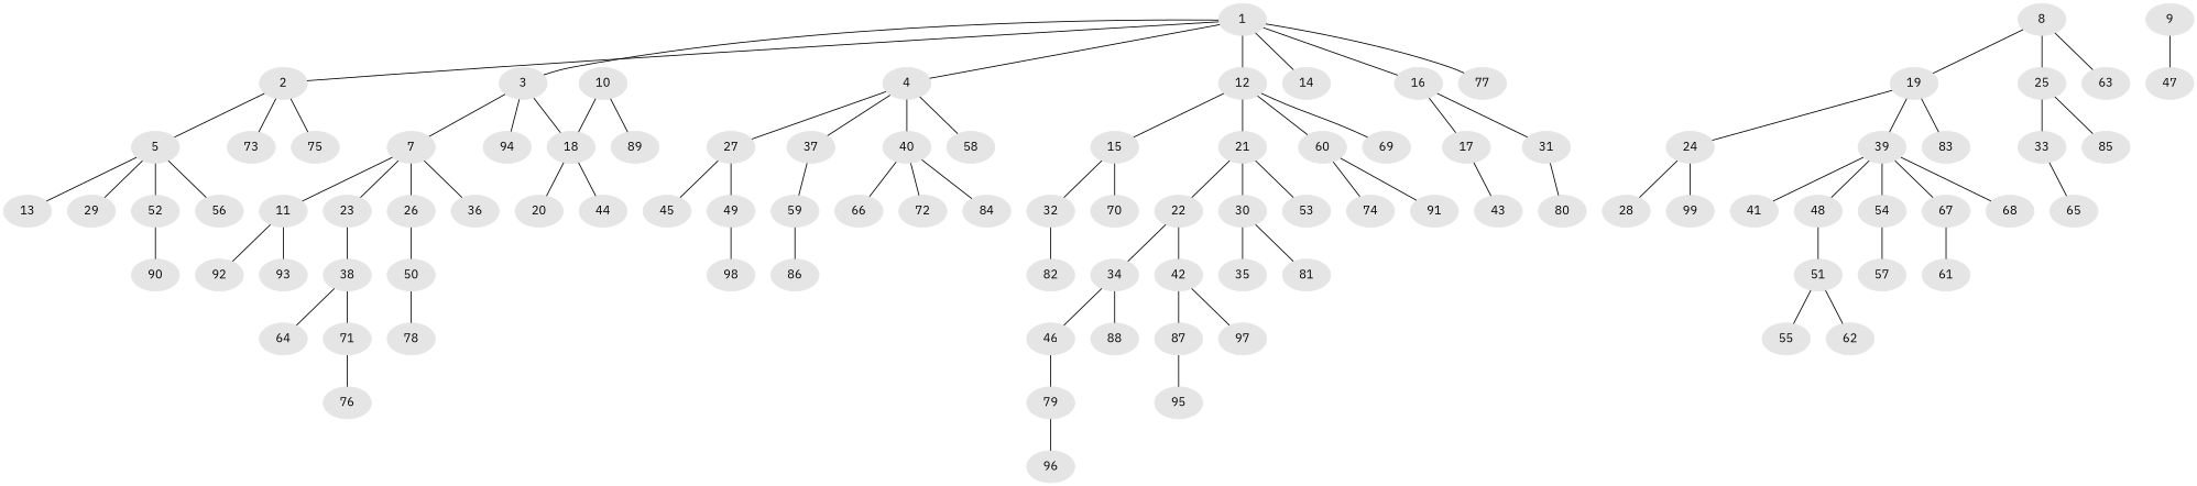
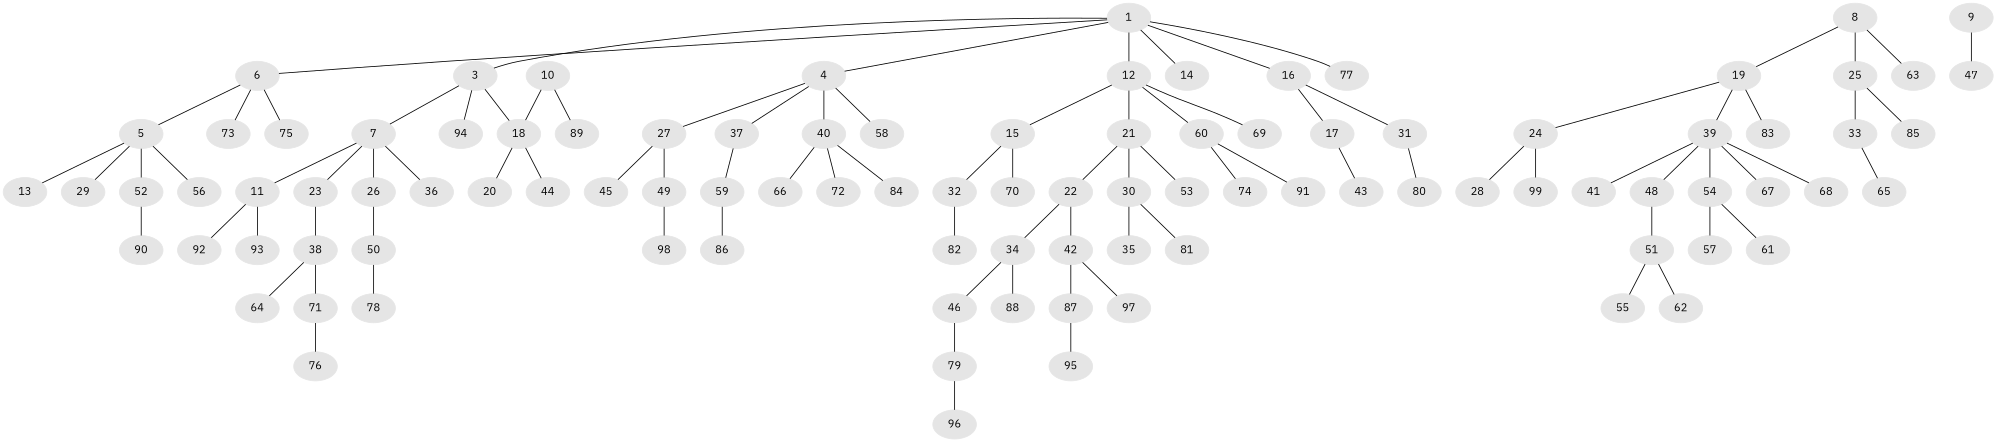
  graph {
    fontname="IBM Plex Sans"
    node [color=gray90 fontname="IBM Plex Sans" style=filled]
    edge [fontname="IBM Plex Sans"]
    1
-   2
+   2 [label=6]
    3
    4
    12
    14
    16
    77
    5
    73
    75
    7
    94
    18
    27
    37
    40
    58
    15
    21
    60
    69
    17
    31
    13
    29
    52
    56
    11
    23
    26
    36
    10
    89
    45
    49
    59
    66
    72
    84
    90
    8
    19
    25
    63
    9
    47
    92
    93
    38
    50
    24
    39
    83
    33
    85
    20
    44
    32
    70
    22
    30
    53
    74
    91
    82
    43
    80
    28
    99
    41
    48
    54
    67
    68
    34
    42
    35
    81
    46
    88
    87
    97
    64
    71
    65
    78
    98
    79
    86
    76
    51
    57
    61
    95
    96
    55
    62
    1 -- 2
    1 -- 3
    1 -- 4
    1 -- 12
    1 -- 14
    1 -- 16
    1 -- 77
    2 -- 5
    2 -- 73
    2 -- 75
    3 -- 7
    3 -- 94
    3 -- 18
    4 -- 27
    4 -- 37
    4 -- 40
    4 -- 58
    12 -- 15
    12 -- 21
    12 -- 60
    12 -- 69
    16 -- 17
    16 -- 31
    5 -- 13
    5 -- 29
    5 -- 52
    5 -- 56
    7 -- 11
    7 -- 23
    7 -- 26
    7 -- 36
    18 -- 20
    18 -- 44
    27 -- 45
    27 -- 49
    37 -- 59
    40 -- 66
    40 -- 72
    40 -- 84
    15 -- 32
    15 -- 70
    21 -- 22
    21 -- 30
    21 -- 53
    60 -- 74
    60 -- 91
    17 -- 43
    31 -- 80
    52 -- 90
    11 -- 92
    11 -- 93
    23 -- 38
    26 -- 50
    10 -- 18
    10 -- 89
    49 -- 98
    59 -- 86
    8 -- 19
    8 -- 25
    8 -- 63
    19 -- 24
    19 -- 39
    19 -- 83
    25 -- 33
    25 -- 85
    9 -- 47
    38 -- 64
    38 -- 71
    50 -- 78
    24 -- 28
    24 -- 99
    39 -- 41
    39 -- 48
    39 -- 54
    39 -- 67
    39 -- 68
    33 -- 65
    32 -- 82
    22 -- 34
    22 -- 42
    30 -- 35
    30 -- 81
    48 -- 51
    54 -- 57
-   67 -- 61
+   54 -- 61
    34 -- 46
    34 -- 88
    42 -- 87
    42 -- 97
    46 -- 79
    87 -- 95
    71 -- 76
    79 -- 96
    51 -- 55
    51 -- 62
  }
